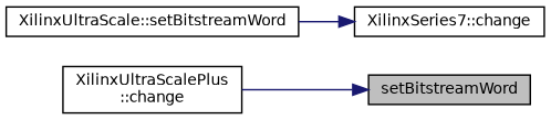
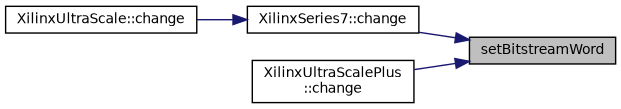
  digraph {
    fontname="DejaVu Sans"
    rankdir=RL
    node [color=black fillcolor=white fontname="DejaVu Sans" fontsize=10 shape=record style=filled]
    edge [color=midnightblue dir=back fontname="DejaVu Sans" fontsize=10 labelfontname=Helvetica labelfontsize=10 style=solid]
    n1 [fillcolor=grey75 fontcolor=black height=0.2 label=setBitstreamWord width=0.4]
    n2 [height=0.2 label="XilinxSeries7::change" width=0.4]
    n3 [height=0.2 label="XilinxUltraScalePlus\l::change" width=0.4]
-   n4 [height=0.2 label="XilinxUltraScale::setBitstreamWord" width=0.4]
+   n4 [height=0.2 label="XilinxUltraScale::change" width=0.4]
+   n1 -> n2
    n1 -> n3
    n2 -> n4
  }
